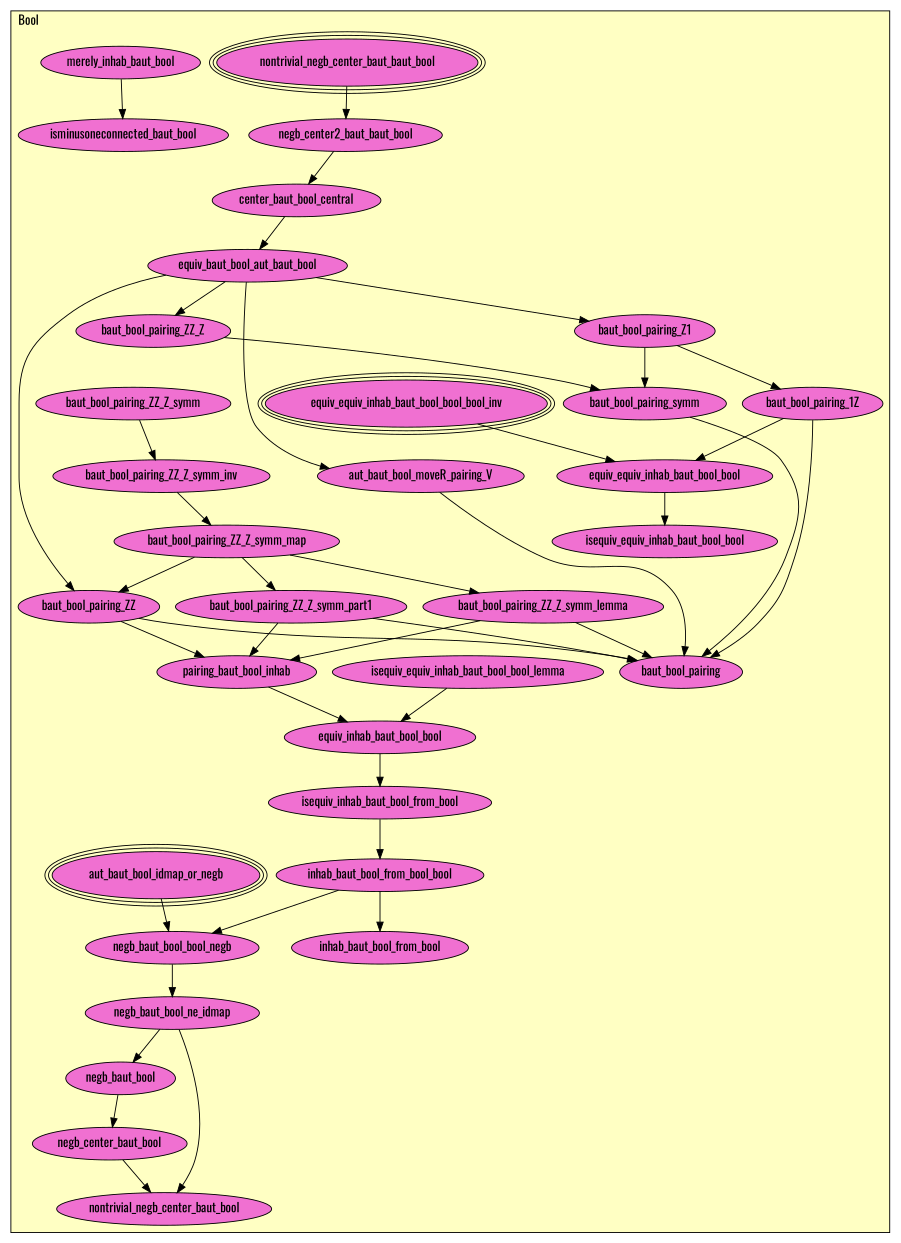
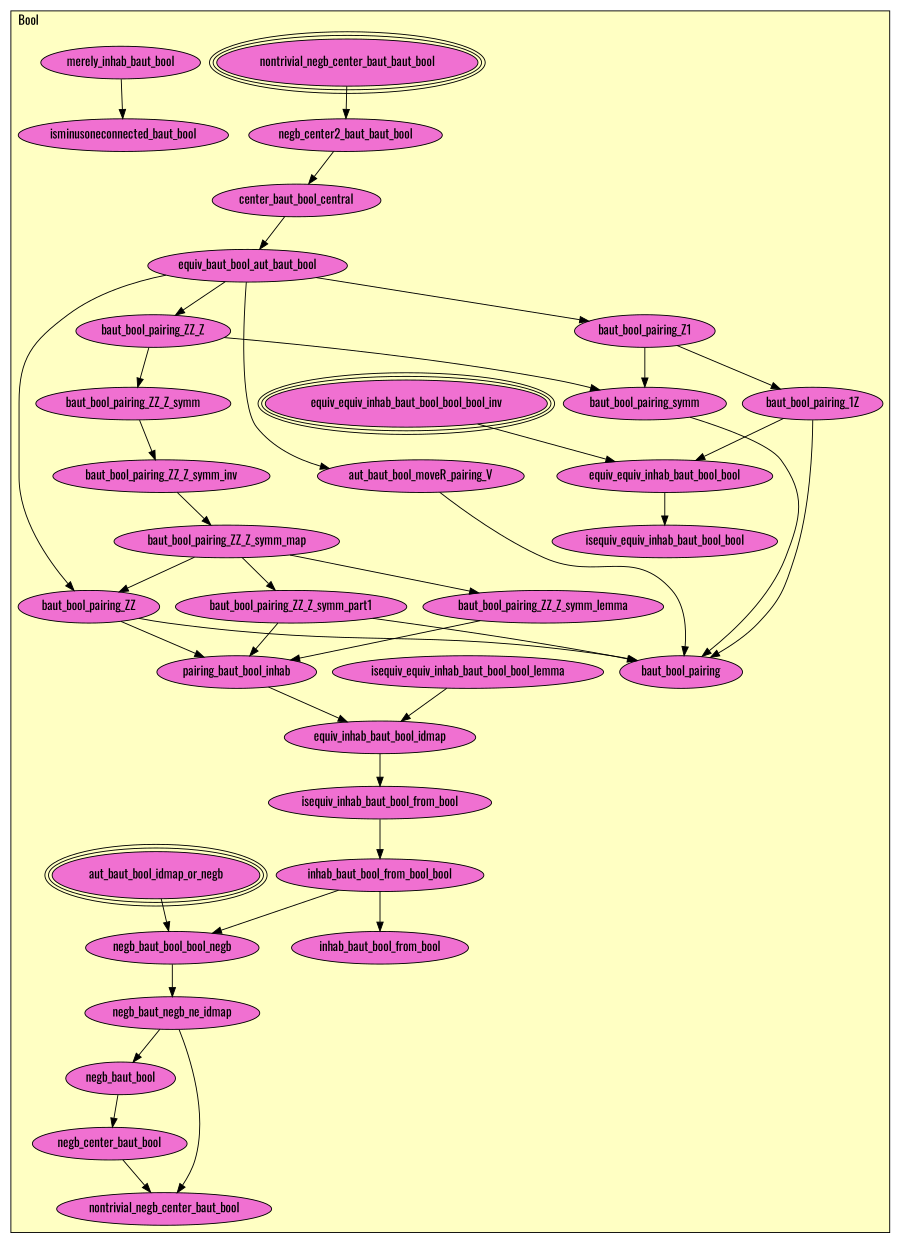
  digraph {
    fontname=Oswald
    node [fillcolor="#F070D1" fontname=Oswald style=filled]
    edge [fontname=Oswald]
    n1 [label=nontrivial_negb_center_baut_baut_bool peripheries=3]
    n2 [label=negb_center2_baut_baut_bool]
    n3 [label=center_baut_bool_central]
    n4 [label=equiv_baut_bool_aut_baut_bool]
    n5 [label=aut_baut_bool_moveR_pairing_V]
    n6 [label=baut_bool_pairing_ZZ_Z]
    n7 [label=baut_bool_pairing_ZZ_Z_symm]
    n8 [label=baut_bool_pairing_ZZ_Z_symm_inv]
    n9 [label=baut_bool_pairing_ZZ_Z_symm_map]
    n10 [label=baut_bool_pairing_ZZ_Z_symm_lemma]
    n11 [label=baut_bool_pairing_ZZ_Z_symm_part1]
    n12 [label=baut_bool_pairing_ZZ]
    n13 [label=baut_bool_pairing_Z1]
    n14 [label=baut_bool_pairing_symm]
    n15 [label=baut_bool_pairing_1Z]
    n16 [label=baut_bool_pairing]
    n17 [label=equiv_equiv_inhab_baut_bool_bool_bool_inv peripheries=3]
    n18 [label=equiv_equiv_inhab_baut_bool_bool]
    n19 [label=isequiv_equiv_inhab_baut_bool_bool]
    n20 [label=isequiv_equiv_inhab_baut_bool_bool_lemma]
    n21 [label=pairing_baut_bool_inhab]
-   n22 [label=equiv_inhab_baut_bool_bool]
+   n22 [label=equiv_inhab_baut_bool_idmap]
    n23 [label=isequiv_inhab_baut_bool_from_bool]
    n24 [label=inhab_baut_bool_from_bool_bool]
    n25 [label=inhab_baut_bool_from_bool]
    n26 [label=merely_inhab_baut_bool]
    n27 [label=isminusoneconnected_baut_bool]
    n28 [label=aut_baut_bool_idmap_or_negb peripheries=3]
    n29 [label=negb_baut_bool_bool_negb]
-   n30 [label=negb_baut_bool_ne_idmap]
+   n30 [label=negb_baut_negb_ne_idmap]
    n31 [label=negb_baut_bool]
    n32 [label=nontrivial_negb_center_baut_bool]
    n33 [label=negb_center_baut_bool]
    subgraph cluster_1 {
      fillcolor="#FFFFC3"
      label=Bool
      labeljust=l
      style=filled
      n1
      n2
      n3
      n4
      n5
      n6
      n7
      n8
      n9
      n10
      n11
      n12
      n13
      n14
      n15
      n16
      n17
      n18
      n19
      n20
      n21
      n22
      n23
      n24
      n25
      n26
      n27
      n28
      n29
      n30
      n31
      n32
      n33
    }
    n1 -> n2
    n2 -> n3
    n3 -> n4
    n4 -> n5
    n4 -> n6
    n4 -> n12
    n4 -> n13
    n5 -> n16
+   n6 -> n7
    n6 -> n14
    n7 -> n8
    n8 -> n9
    n9 -> n10
    n9 -> n11
    n9 -> n12
-   n10 -> n16
    n10 -> n21
    n11 -> n16
    n11 -> n21
    n12 -> n16
    n12 -> n21
    n13 -> n14
    n13 -> n15
    n14 -> n16
    n15 -> n16
    n15 -> n18
    n17 -> n18
    n18 -> n19
    n20 -> n22
    n21 -> n22
    n22 -> n23
    n23 -> n24
    n24 -> n25
    n24 -> n29
    n26 -> n27
    n28 -> n29
    n29 -> n30
    n30 -> n31
    n30 -> n32
    n31 -> n33
    n33 -> n32
  }
